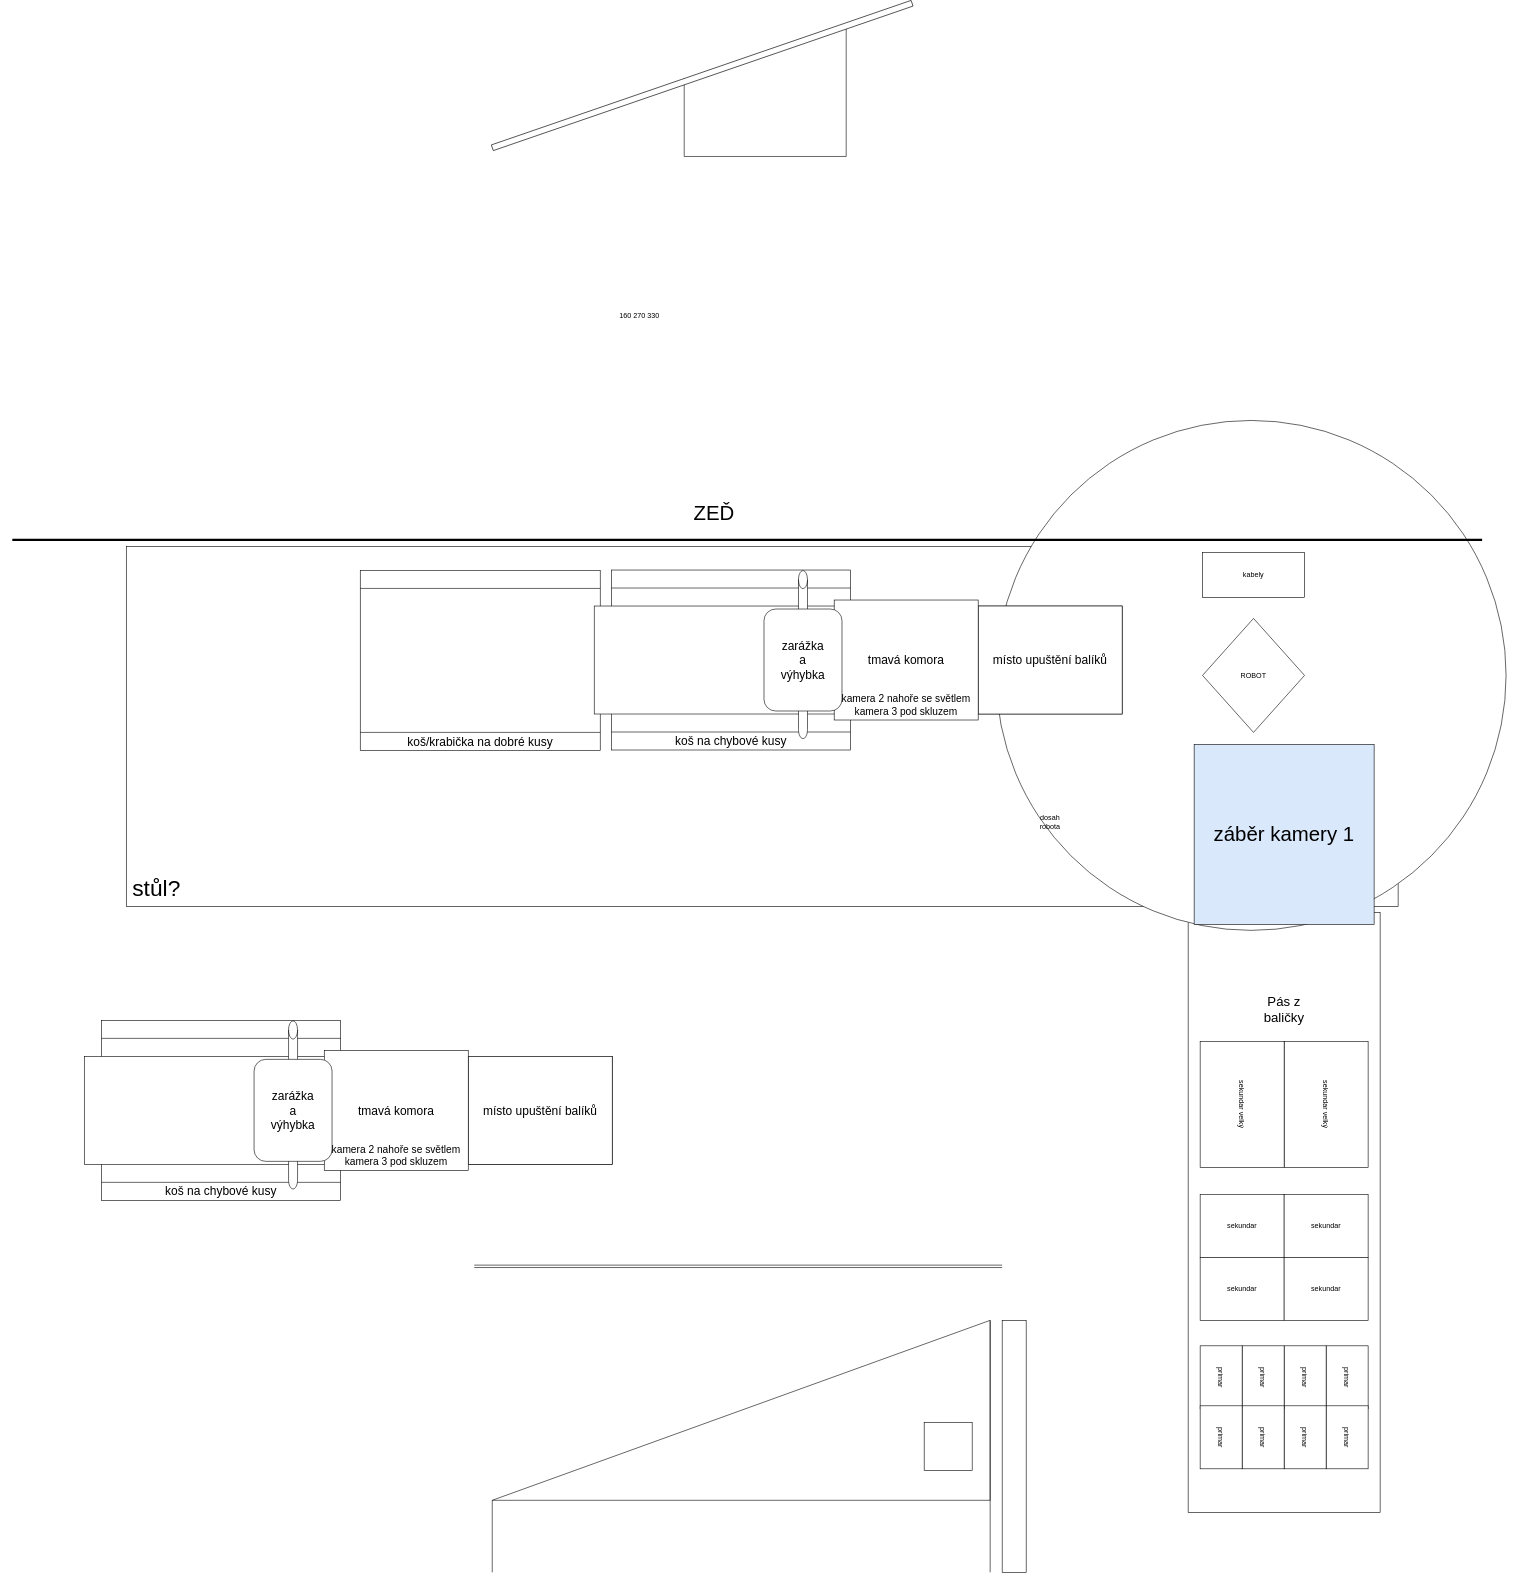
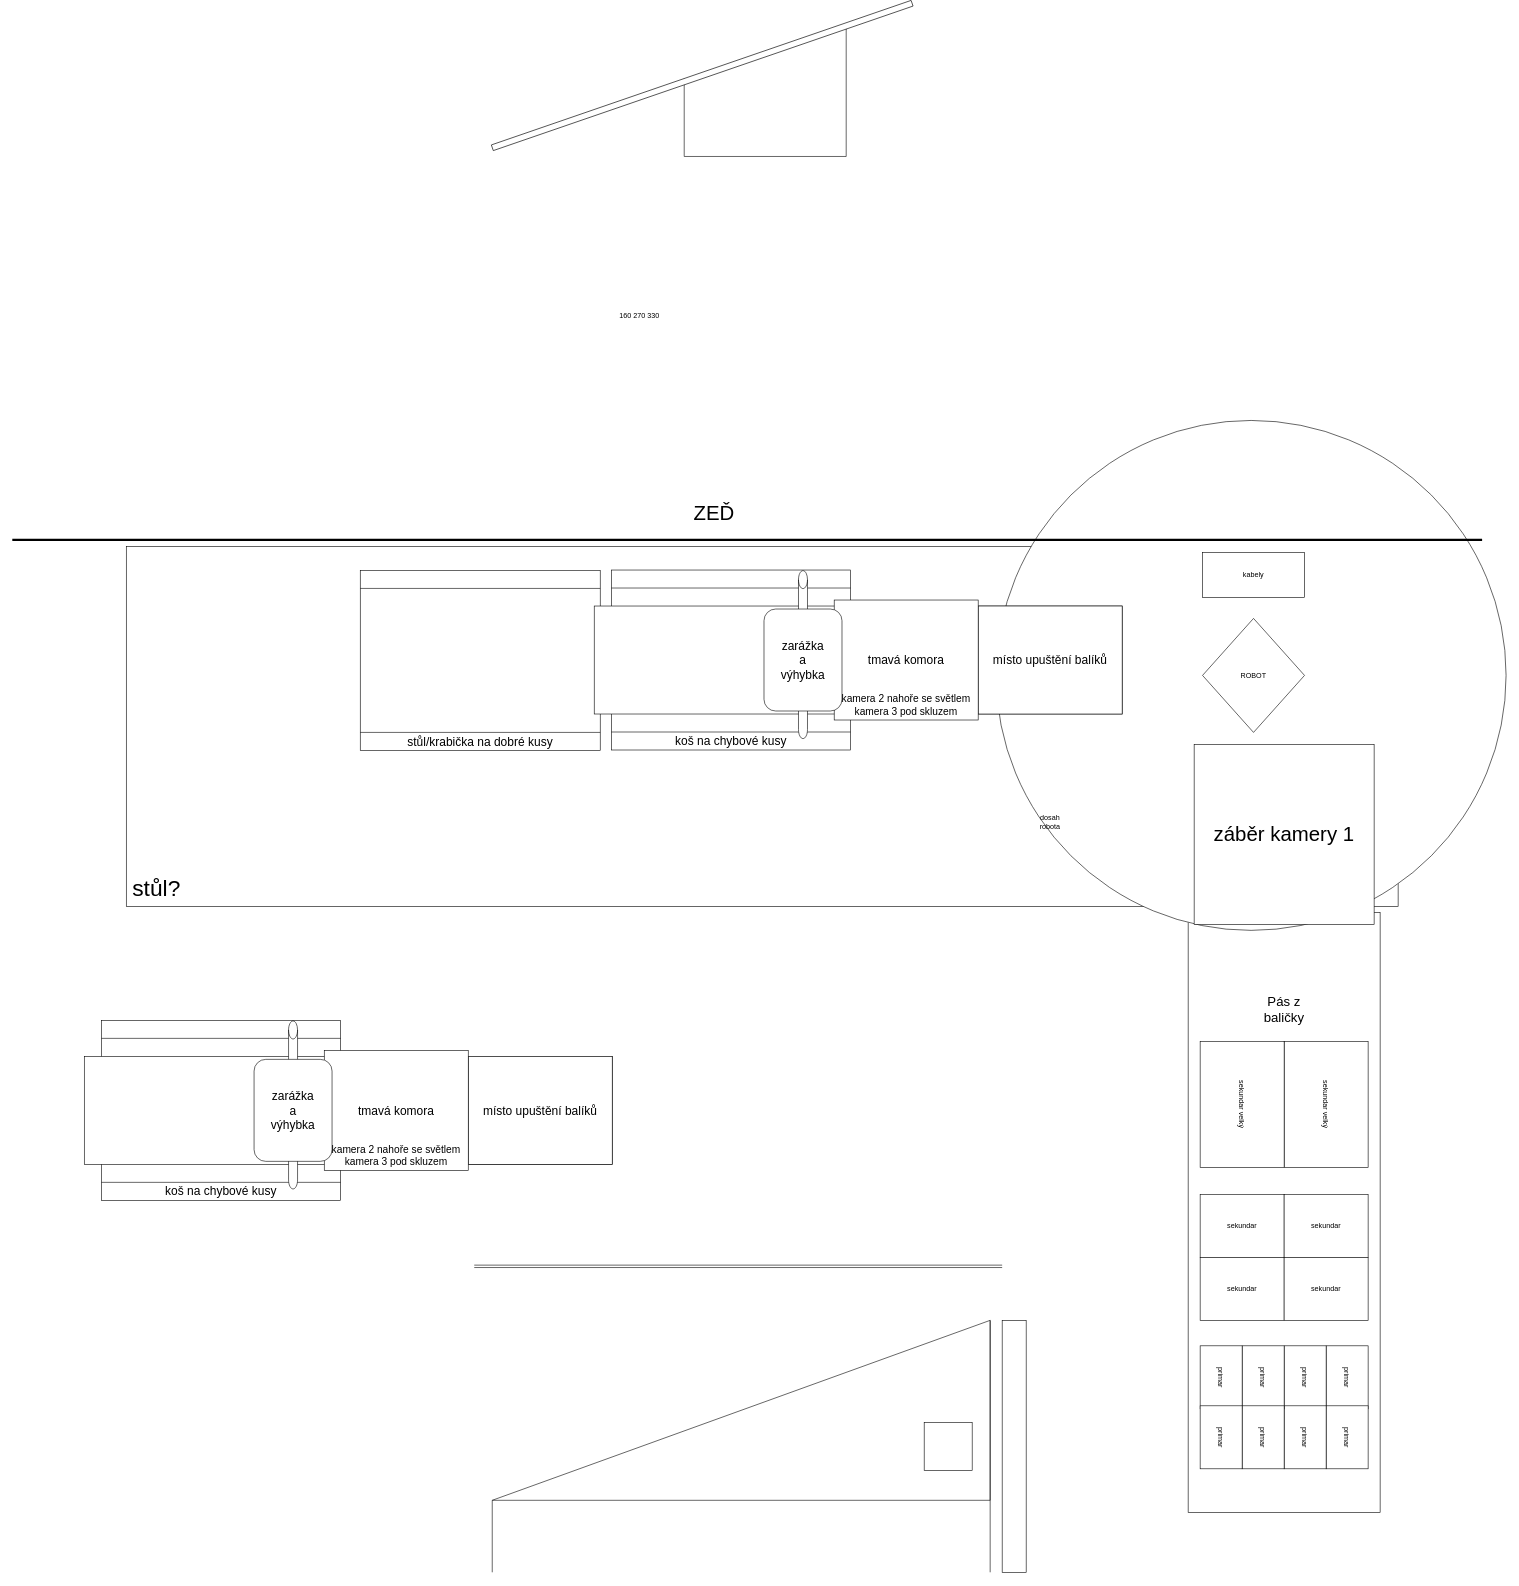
  <mxCell id="0" />
  <mxCell id="1" parent="0" />
  <mxCell id="2" value="" style="shape=process;whiteSpace=wrap;html=1;backgroundOutline=1;rotation=90;labelPosition=center;verticalLabelPosition=middle;align=center;verticalAlign=middle;" vertex="1" parent="1"><mxGeometry x="218" y="1630.667" width="300" height="398.671" as="geometry" /></mxCell>
  <mxCell id="3" value="koš na chybové kusy" style="text;html=1;strokeColor=none;fillColor=none;align=center;verticalAlign=middle;whiteSpace=wrap;rounded=0;fontSize=20;" vertex="1" parent="1"><mxGeometry x="183" y="1949.34" width="370" height="29.9" as="geometry" /></mxCell>
  <mxCell id="4" value="" style="rounded=0;whiteSpace=wrap;html=1;" vertex="1" parent="1"><mxGeometry x="210" y="890" width="2120" height="600" as="geometry" /></mxCell>
  <mxCell id="5" value="" style="group" vertex="1" connectable="0" parent="1"><mxGeometry x="600" y="930" width="400" height="300" as="geometry" /></mxCell>
  <mxCell id="6" value="" style="shape=process;whiteSpace=wrap;html=1;backgroundOutline=1;rotation=90;labelPosition=center;verticalLabelPosition=middle;align=center;verticalAlign=middle;" vertex="1" parent="5"><mxGeometry x="50" y="-50" width="300" height="400" as="geometry" /></mxCell>
- <mxCell id="7" value="koš/krabička na dobré kusy" style="text;html=1;strokeColor=none;fillColor=none;align=center;verticalAlign=middle;whiteSpace=wrap;rounded=0;fontSize=20;" vertex="1" parent="5"><mxGeometry x="15" y="270" width="370" height="30" as="geometry" /></mxCell>
+ <mxCell id="7" value="stůl/krabička na dobré kusy" style="text;html=1;strokeColor=none;fillColor=none;align=center;verticalAlign=middle;whiteSpace=wrap;rounded=0;fontSize=20;" vertex="1" parent="5"><mxGeometry x="15" y="270" width="370" height="30" as="geometry" /></mxCell>
  <mxCell id="8" value="" style="rounded=0;whiteSpace=wrap;html=1;" vertex="1" parent="1"><mxGeometry x="1980" y="1500" width="320" height="1000" as="geometry" /></mxCell>
  <mxCell id="9" value="primar" style="rounded=0;whiteSpace=wrap;html=1;rotation=90;" vertex="1" parent="1"><mxGeometry x="2192.5" y="2240" width="105" height="70" as="geometry" /></mxCell>
  <mxCell id="10" value="sekundar" style="rounded=0;whiteSpace=wrap;html=1;" vertex="1" parent="1"><mxGeometry x="2000" y="1970" width="140" height="105" as="geometry" /></mxCell>
  <mxCell id="11" value="sekundar velký" style="rounded=0;whiteSpace=wrap;html=1;rotation=90;" vertex="1" parent="1"><mxGeometry x="2105" y="1750" width="210" height="140" as="geometry" /></mxCell>
  <mxCell id="12" value="Pás z baličky" style="text;html=1;strokeColor=none;fillColor=none;align=center;verticalAlign=middle;whiteSpace=wrap;rounded=0;fontSize=22;" vertex="1" parent="1"><mxGeometry x="2075" y="1615" width="130" height="95" as="geometry" /></mxCell>
  <mxCell id="13" value="sekundar velký" style="rounded=0;whiteSpace=wrap;html=1;rotation=90;" vertex="1" parent="1"><mxGeometry x="1965" y="1750" width="210" height="140" as="geometry" /></mxCell>
  <mxCell id="14" value="sekundar" style="rounded=0;whiteSpace=wrap;html=1;" vertex="1" parent="1"><mxGeometry x="2000" y="2075" width="140" height="105" as="geometry" /></mxCell>
  <mxCell id="15" value="sekundar" style="rounded=0;whiteSpace=wrap;html=1;" vertex="1" parent="1"><mxGeometry x="2140" y="1970" width="140" height="105" as="geometry" /></mxCell>
  <mxCell id="16" value="sekundar" style="rounded=0;whiteSpace=wrap;html=1;" vertex="1" parent="1"><mxGeometry x="2140" y="2075" width="140" height="105" as="geometry" /></mxCell>
  <mxCell id="17" value="primar" style="rounded=0;whiteSpace=wrap;html=1;rotation=90;" vertex="1" parent="1"><mxGeometry x="2122.5" y="2240" width="105" height="70" as="geometry" /></mxCell>
  <mxCell id="18" value="primar" style="rounded=0;whiteSpace=wrap;html=1;rotation=90;" vertex="1" parent="1"><mxGeometry x="2192.5" y="2340" width="105" height="70" as="geometry" /></mxCell>
  <mxCell id="19" value="primar" style="rounded=0;whiteSpace=wrap;html=1;rotation=90;" vertex="1" parent="1"><mxGeometry x="2122.5" y="2340" width="105" height="70" as="geometry" /></mxCell>
  <mxCell id="20" value="primar" style="rounded=0;whiteSpace=wrap;html=1;rotation=90;" vertex="1" parent="1"><mxGeometry x="2052.5" y="2240" width="105" height="70" as="geometry" /></mxCell>
  <mxCell id="21" value="primar" style="rounded=0;whiteSpace=wrap;html=1;rotation=90;" vertex="1" parent="1"><mxGeometry x="1982.5" y="2240" width="105" height="70" as="geometry" /></mxCell>
  <mxCell id="22" value="primar" style="rounded=0;whiteSpace=wrap;html=1;rotation=90;" vertex="1" parent="1"><mxGeometry x="2052.5" y="2340" width="105" height="70" as="geometry" /></mxCell>
  <mxCell id="23" value="primar" style="rounded=0;whiteSpace=wrap;html=1;rotation=90;" vertex="1" parent="1"><mxGeometry x="1982.5" y="2340" width="105" height="70" as="geometry" /></mxCell>
  <mxCell id="24" value="ZEĎ" style="text;html=1;strokeColor=none;fillColor=none;align=center;verticalAlign=middle;whiteSpace=wrap;rounded=0;fontSize=34;" vertex="1" parent="1"><mxGeometry x="1090" y="770" width="200" height="130" as="geometry" /></mxCell>
  <mxCell id="25" value="" style="group" vertex="1" connectable="0" parent="1"><mxGeometry x="1660" y="680" width="849.99" height="850" as="geometry" /></mxCell>
  <mxCell id="26" value="" style="ellipse;whiteSpace=wrap;html=1;aspect=fixed;" vertex="1" parent="25"><mxGeometry width="849.99" height="849.99" as="geometry" /></mxCell>
  <mxCell id="27" value="ROBOT" style="rhombus;whiteSpace=wrap;html=1;" vertex="1" parent="25"><mxGeometry x="343.99" y="329.994" width="170" height="190.002" as="geometry" /></mxCell>
  <mxCell id="28" value="kabely" style="rounded=0;whiteSpace=wrap;html=1;" vertex="1" parent="25"><mxGeometry x="343.99" y="219.993" width="170" height="75" as="geometry" /></mxCell>
  <mxCell id="29" value="dosah robota" style="text;html=1;strokeColor=none;fillColor=none;align=center;verticalAlign=middle;whiteSpace=wrap;rounded=0;" vertex="1" parent="25"><mxGeometry x="59.99" y="654.998" width="60" height="30.0" as="geometry" /></mxCell>
- <mxCell id="30" value="záběr kamery 1" style="whiteSpace=wrap;html=1;aspect=fixed;fontSize=34;fillColor=#dae8fc;" vertex="1" parent="25"><mxGeometry x="330" y="539.996" width="300" height="300" as="geometry" /></mxCell>
+ <mxCell id="30" value="záběr kamery 1" style="whiteSpace=wrap;html=1;aspect=fixed;fontSize=34;" vertex="1" parent="25"><mxGeometry x="330" y="539.996" width="300" height="300" as="geometry" /></mxCell>
  <mxCell id="31" value="" style="shape=process;whiteSpace=wrap;html=1;backgroundOutline=1;rotation=90;labelPosition=center;verticalLabelPosition=middle;align=center;verticalAlign=middle;" vertex="1" parent="25"><mxGeometry x="-592" y="199.997" width="300" height="398.671" as="geometry" /></mxCell>
  <mxCell id="32" value="koš na chybové kusy" style="text;html=1;strokeColor=none;fillColor=none;align=center;verticalAlign=middle;whiteSpace=wrap;rounded=0;fontSize=20;" vertex="1" parent="25"><mxGeometry x="-627" y="518.67" width="370" height="29.9" as="geometry" /></mxCell>
  <mxCell id="33" value="" style="rounded=0;whiteSpace=wrap;html=1;container=0;" vertex="1" parent="25"><mxGeometry x="-670" y="309.33" width="880" height="180" as="geometry" /></mxCell>
  <mxCell id="34" value="místo upuštění balíků" style="rounded=0;whiteSpace=wrap;html=1;fontSize=20;container=0;" vertex="1" parent="25"><mxGeometry x="-30" y="309.33" width="240" height="180" as="geometry" /></mxCell>
  <mxCell id="35" value="tmavá komora" style="rounded=0;whiteSpace=wrap;html=1;fontSize=20;container=0;" vertex="1" parent="25"><mxGeometry x="-270" y="299.33" width="240" height="200" as="geometry" /></mxCell>
  <mxCell id="36" value="" style="shape=cylinder3;whiteSpace=wrap;html=1;boundedLbl=1;backgroundOutline=1;size=15;container=0;" vertex="1" parent="25"><mxGeometry x="-329.5" y="450.33" width="15" height="80" as="geometry" /></mxCell>
  <mxCell id="37" value="" style="shape=cylinder3;whiteSpace=wrap;html=1;boundedLbl=1;backgroundOutline=1;size=15;container=0;" vertex="1" parent="25"><mxGeometry x="-329.5" y="250.33" width="15" height="80" as="geometry" /></mxCell>
  <mxCell id="38" value="zarážka&lt;br style=&quot;font-size: 20px;&quot;&gt;a&lt;br style=&quot;font-size: 20px;&quot;&gt;výhybka" style="rounded=1;whiteSpace=wrap;html=1;fontSize=20;container=0;" vertex="1" parent="25"><mxGeometry x="-387" y="314.33" width="130" height="170" as="geometry" /></mxCell>
  <mxCell id="39" value="kamera 2 nahoře se světlem&lt;br style=&quot;font-size: 17px;&quot;&gt;kamera 3 pod skluzem" style="text;html=1;strokeColor=none;fillColor=none;align=center;verticalAlign=middle;whiteSpace=wrap;rounded=0;fontSize=17;container=0;" vertex="1" parent="25"><mxGeometry x="-285" y="430.33" width="270" height="90" as="geometry" /></mxCell>
  <mxCell id="40" value="" style="endArrow=none;html=1;rounded=0;strokeWidth=4;" edge="1" parent="1"><mxGeometry width="50" height="50" relative="1" as="geometry"><mxPoint x="20" y="879" as="sourcePoint" /><mxPoint x="2470" y="879" as="targetPoint" /></mxGeometry></mxCell>
  <mxCell id="41" value="160 270 330" style="text;html=1;align=center;verticalAlign=middle;resizable=0;points=[];autosize=1;strokeColor=none;fillColor=none;" vertex="1" parent="1"><mxGeometry x="1020" y="490" width="90" height="30" as="geometry" /></mxCell>
  <mxCell id="42" value="" style="endArrow=none;html=1;rounded=0;" edge="1" parent="1"><mxGeometry width="50" height="50" relative="1" as="geometry"><mxPoint x="1410" y="20" as="sourcePoint" /><mxPoint x="1140" y="110" as="targetPoint" /><Array as="points"><mxPoint x="1410" y="240" /><mxPoint x="1140" y="240" /></Array></mxGeometry></mxCell>
  <mxCell id="43" value="" style="rounded=0;whiteSpace=wrap;html=1;rotation=341;" vertex="1" parent="1"><mxGeometry x="800" y="100" width="740" height="10" as="geometry" /></mxCell>
  <mxCell id="44" value="stůl?" style="text;html=1;align=center;verticalAlign=middle;resizable=0;points=[];autosize=1;strokeColor=none;fillColor=none;fontSize=38;" vertex="1" parent="1"><mxGeometry x="210" y="1430" width="100" height="60" as="geometry" /></mxCell>
  <mxCell id="45" value="" style="rounded=0;whiteSpace=wrap;html=1;container=0;" vertex="1" parent="1"><mxGeometry x="140" y="1740" width="880" height="180" as="geometry" /></mxCell>
  <mxCell id="46" value="místo upuštění balíků" style="rounded=0;whiteSpace=wrap;html=1;fontSize=20;container=0;" vertex="1" parent="1"><mxGeometry x="780" y="1740" width="240" height="180" as="geometry" /></mxCell>
  <mxCell id="47" value="tmavá komora" style="rounded=0;whiteSpace=wrap;html=1;fontSize=20;container=0;" vertex="1" parent="1"><mxGeometry x="540" y="1730" width="240" height="200" as="geometry" /></mxCell>
  <mxCell id="48" value="" style="shape=cylinder3;whiteSpace=wrap;html=1;boundedLbl=1;backgroundOutline=1;size=15;container=0;" vertex="1" parent="1"><mxGeometry x="480.5" y="1881" width="15" height="80" as="geometry" /></mxCell>
  <mxCell id="49" value="" style="shape=cylinder3;whiteSpace=wrap;html=1;boundedLbl=1;backgroundOutline=1;size=15;container=0;" vertex="1" parent="1"><mxGeometry x="480.5" y="1681" width="15" height="80" as="geometry" /></mxCell>
  <mxCell id="50" value="zarážka&lt;br style=&quot;font-size: 20px;&quot;&gt;a&lt;br style=&quot;font-size: 20px;&quot;&gt;výhybka" style="rounded=1;whiteSpace=wrap;html=1;fontSize=20;container=0;" vertex="1" parent="1"><mxGeometry x="423" y="1745" width="130" height="170" as="geometry" /></mxCell>
  <mxCell id="51" value="kamera 2 nahoře se světlem&lt;br style=&quot;font-size: 17px;&quot;&gt;kamera 3 pod skluzem" style="text;html=1;strokeColor=none;fillColor=none;align=center;verticalAlign=middle;whiteSpace=wrap;rounded=0;fontSize=17;container=0;" vertex="1" parent="1"><mxGeometry x="525" y="1861" width="270" height="90" as="geometry" /></mxCell>
  <mxCell id="52" value="" style="shape=link;html=1;rounded=0;exitX=1;exitY=1;exitDx=0;exitDy=0;entryX=0;entryY=1;entryDx=0;entryDy=0;" edge="1" parent="1"><mxGeometry width="100" relative="1" as="geometry"><mxPoint x="1670" y="2090" as="sourcePoint" /><mxPoint x="790" y="2090" as="targetPoint" /></mxGeometry></mxCell>
  <mxCell id="53" value="" style="endArrow=none;html=1;rounded=0;" edge="1" parent="1"><mxGeometry width="50" height="50" relative="1" as="geometry"><mxPoint x="1650" y="2600" as="sourcePoint" /><mxPoint x="1650" y="2180" as="targetPoint" /></mxGeometry></mxCell>
  <mxCell id="54" value="" style="endArrow=none;html=1;rounded=0;" edge="1" parent="1"><mxGeometry width="50" height="50" relative="1" as="geometry"><mxPoint x="1650" y="2180" as="sourcePoint" /><mxPoint x="1650" y="2180" as="targetPoint" /><Array as="points"><mxPoint y="2480" x="820" /><mxPoint x="1650" y="2480" /></Array></mxGeometry></mxCell>
  <mxCell id="55" value="" style="endArrow=none;html=1;rounded=0;" edge="1" parent="1"><mxGeometry width="50" height="50" relative="1" as="geometry"><mxPoint y="2600" as="sourcePoint" x="820" /><mxPoint y="2480" as="targetPoint" x="820" /></mxGeometry></mxCell>
  <mxCell id="56" value="" style="whiteSpace=wrap;html=1;aspect=fixed;" vertex="1" parent="1"><mxGeometry x="1540" y="2350" width="80" height="80" as="geometry" /></mxCell>
  <mxCell id="57" value="" style="rounded=0;whiteSpace=wrap;html=1;" vertex="1" parent="1"><mxGeometry x="1670" y="2180" width="40" height="420" as="geometry" /></mxCell>
